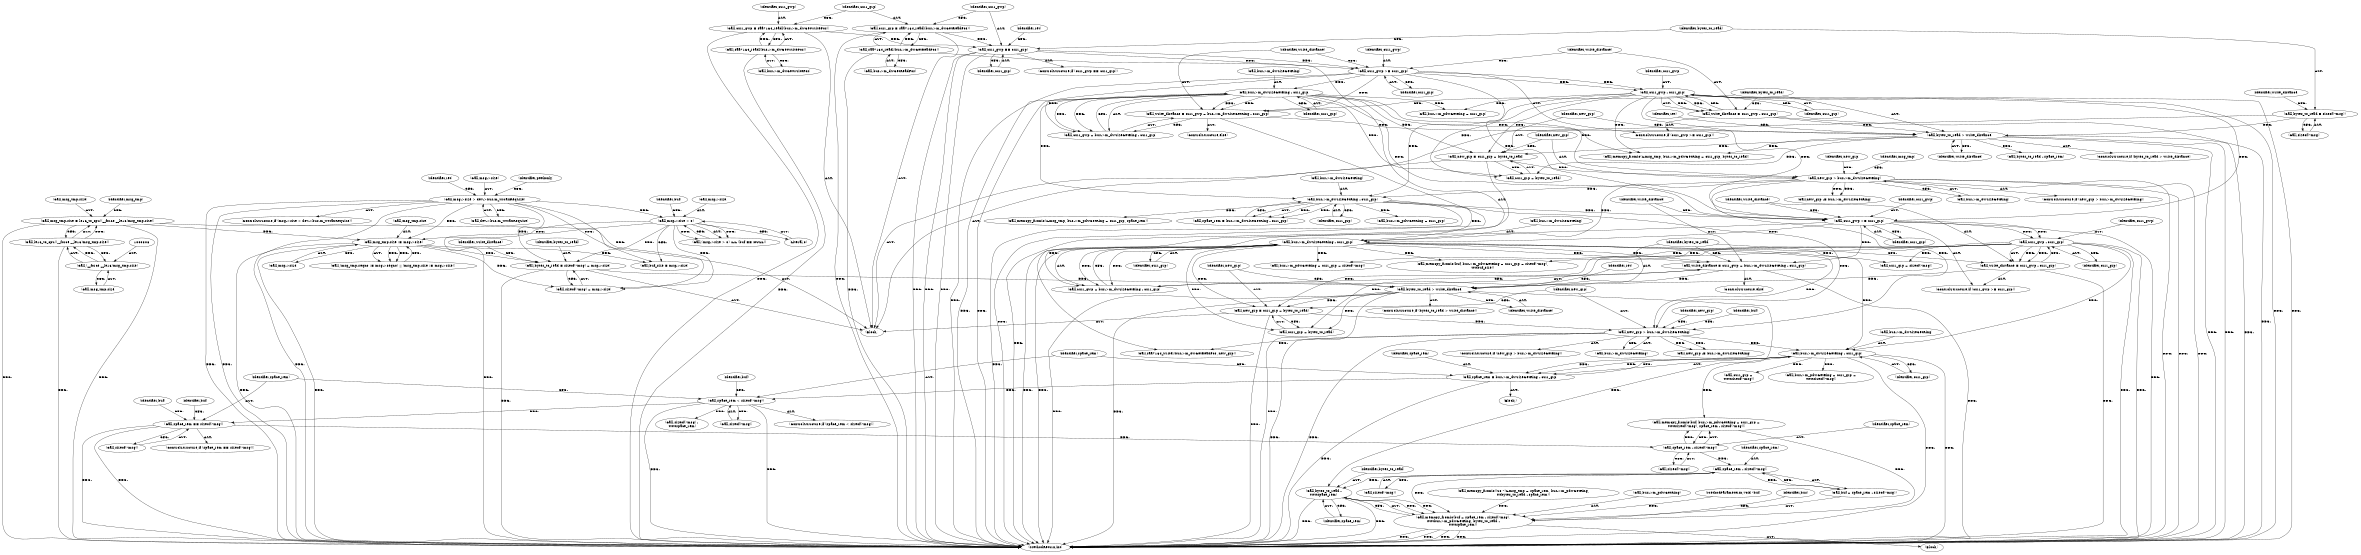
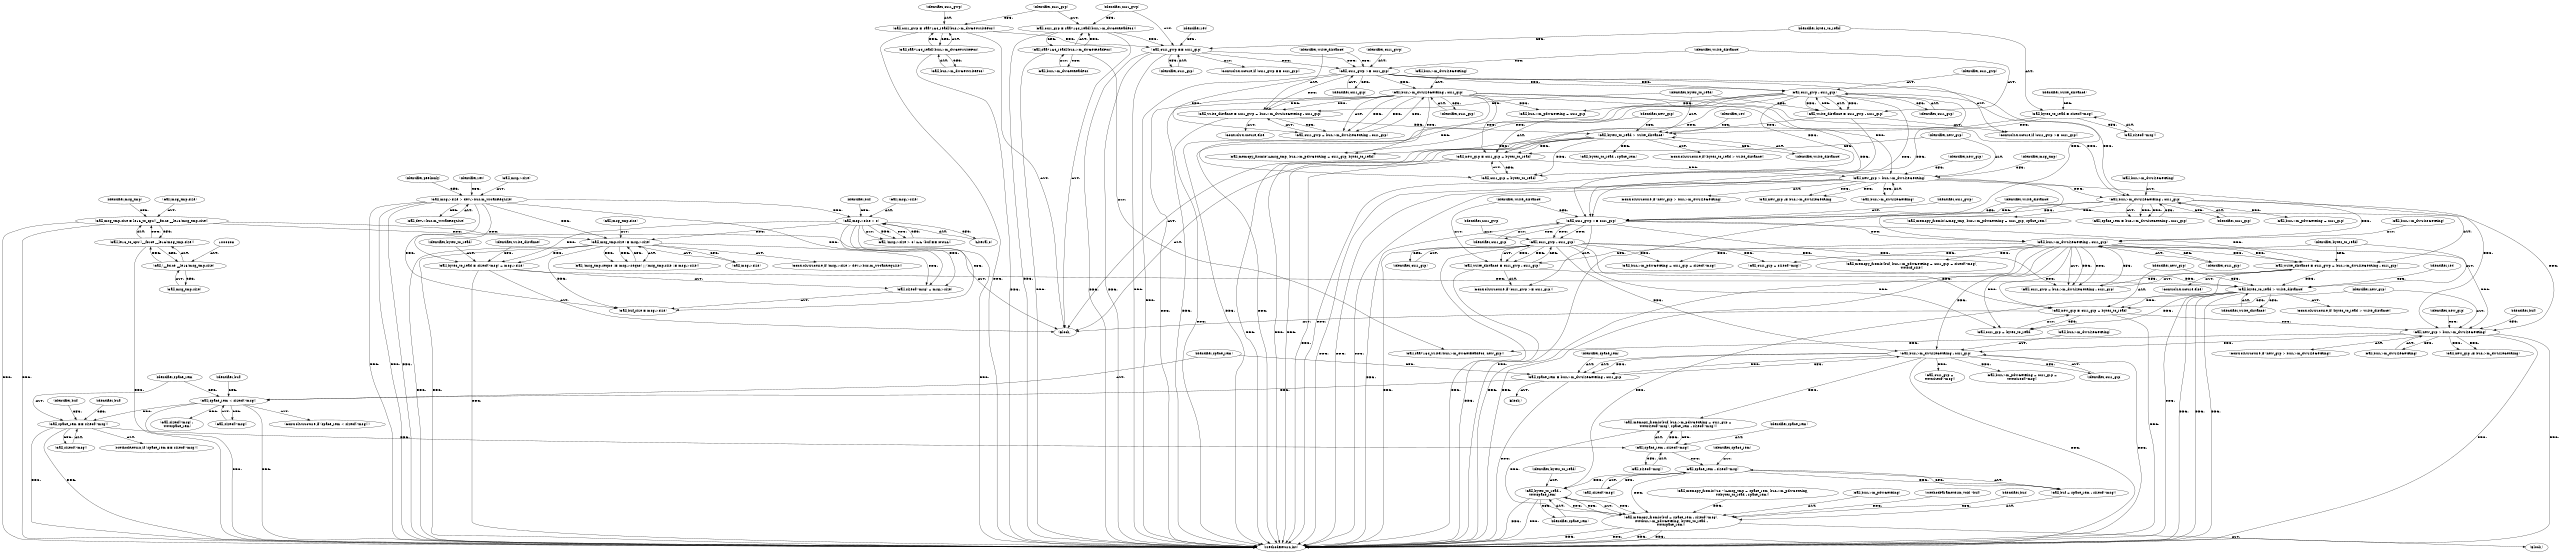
  digraph {
    n1 [label="(Call,bytes_to_read -\n\t\t\t\t\tspace_rem)"]
    n2 [label="(Call,memcpy_fromio(buf + space_rem - sizeof(*msg),\n\t\t\t\t\tbus->m_pdwGetRing, bytes_to_read -\n\t\t\t\t\tspace_rem))"]
    n3 [label="(Identifier,space_rem)"]
    n4 [label="(MethodReturn,int)"]
    n5 [label="(Block,)"]
    n6 [label="(Call,bytes_to_read > write_distance)"]
    n7 [label="(Call,new_grp = curr_grp + bytes_to_read)"]
    n8 [label="(Identifier,write_distance)"]
    n9 [label="(ControlStructure,if (bytes_to_read > write_distance))"]
    n10 [label="(Call,curr_grp + bytes_to_read)"]
    n11 [label="(Block,)"]
    n12 [label="(Call,new_grp > bus->m_dwSizeGetRing)"]
    n13 [label="(Call,bytes_to_read = sizeof(*msg) + msg->size)"]
    n14 [label="(Call,sizeof(*msg) + msg->size)"]
    n15 [label="(Call,msg->size > 0)"]
    n16 [label="(Call,msg_tmp.size != msg->size)"]
    n17 [label="(Call,(msg->size > 0) && (buf == NULL))"]
    n18 [label="(Literal,0)"]
    n19 [label="(Call,buf_size = msg->size)"]
    n20 [label="(Call,(msg_tmp.seqno != msg->seqno) || (msg_tmp.size != msg->size))"]
    n21 [label="(Call,msg->size)"]
    n22 [label="(Call,msg->size > dev->bus.m_wMaxReqSize)"]
    n23 [label="(Call,dev->bus.m_wMaxReqSize)"]
    n24 [label="(ControlStructure,if (msg->size > dev->bus.m_wMaxReqSize))"]
    n25 [label="(Call,msg_tmp.size = le16_to_cpu((__force __le16)msg_tmp.size))"]
    n26 [label="(Call,le16_to_cpu((__force __le16)msg_tmp.size))"]
    n27 [label="(Call,(__force __le16)msg_tmp.size)"]
    n28 [label="(Call,msg_tmp.size)"]
    n29 [label="(Call,write_distance = curr_gwp + bus->m_dwSizeGetRing - curr_grp)"]
    n30 [label="(Call,curr_gwp + bus->m_dwSizeGetRing - curr_grp)"]
    n31 [label="(ControlStructure,else)"]
    n32 [label="(Call,bus->m_dwSizeGetRing - curr_grp)"]
    n33 [label="(Call,curr_gwp >= curr_grp)"]
    n34 [label="(Call,curr_gwp - curr_grp)"]
    n35 [label="(Identifier,curr_grp)"]
    n36 [label="(ControlStructure,if (curr_gwp >= curr_grp))"]
    n37 [label="(Call,bus->m_dwSizeGetRing - curr_grp)"]
    n38 [label="(Identifier,curr_grp)"]
    n39 [label="(Call,curr_grp + sizeof(*msg))"]
    n40 [label="(Call,memcpy_fromio(buf, bus->m_pdwGetRing + curr_grp + sizeof(*msg),\n \t\t\t\tbuf_size))"]
    n41 [label="(Call,bus->m_pdwGetRing + curr_grp + sizeof(*msg))"]
    n42 [label="(Call,write_distance = curr_gwp - curr_grp)"]
    n43 [label="(Identifier,curr_grp)"]
    n44 [label="(Call,curr_gwp - curr_grp)"]
    n45 [label="(Call,bus->m_dwSizeGetRing - curr_grp)"]
    n46 [label="(Call,new_grp = curr_grp + bytes_to_read)"]
    n47 [label="(Call,write_distance = curr_gwp - curr_grp)"]
    n48 [label="(Identifier,curr_grp)"]
    n49 [label="(Call,memcpy_fromio(&msg_tmp, bus->m_pdwGetRing + curr_grp, bytes_to_read))"]
    n50 [label="(Call,bus->m_pdwGetRing + curr_grp)"]
    n51 [label="(Call,curr_grp + bytes_to_read)"]
    n52 [label="(Call,memcpy_fromio(&msg_tmp, bus->m_pdwGetRing + curr_grp, space_rem))"]
    n53 [label="(Call,space_rem = bus->m_dwSizeGetRing - curr_grp)"]
    n54 [label="(Identifier,curr_grp)"]
    n55 [label="(Call,bus->m_pdwGetRing + curr_grp)"]
    n56 [label="(Call,new_grp > bus->m_dwSizeGetRing)"]
    n57 [label="(ControlStructure,if (curr_gwp >= curr_grp))"]
    n58 [label="(Call,bytes_to_read > write_distance)"]
    n59 [label="(Call,curr_gwp >= curr_grp)"]
    n60 [label="(Call,bus->m_dwSizeGetRing - curr_grp)"]
    n61 [label="(Call,write_distance = curr_gwp + bus->m_dwSizeGetRing - curr_grp)"]
    n62 [label="(Identifier,curr_grp)"]
    n63 [label="(Call,curr_gwp + bus->m_dwSizeGetRing - curr_grp)"]
    n64 [label="(Identifier,curr_grp)"]
    n65 [label="(ControlStructure,else)"]
    n66 [label="(Call,curr_gwp == curr_grp)"]
    n67 [label="(Identifier,curr_grp)"]
    n68 [label="(ControlStructure,if (curr_gwp == curr_grp))"]
    n69 [label="(Call,curr_gwp = saa7164_readl(bus->m_dwGetWritePos))"]
    n70 [label="(Call,saa7164_readl(bus->m_dwGetWritePos))"]
    n71 [label="(Call,bus->m_dwGetWritePos)"]
    n72 [label="(Call,curr_grp = saa7164_readl(bus->m_dwGetReadPos))"]
    n73 [label="(Call,saa7164_readl(bus->m_dwGetReadPos))"]
    n74 [label="(Call,bus->m_dwGetReadPos)"]
    n75 [label="(Call,saa7164_writel(bus->m_dwGetReadPos, new_grp))"]
    n76 [label="(ControlStructure,if (new_grp > bus->m_dwSizeGetRing))"]
    n77 [label="(Call,bus->m_dwSizeGetRing)"]
    n78 [label="(Call,new_grp -= bus->m_dwSizeGetRing)"]
    n79 [label="(ControlStructure,if (new_grp > bus->m_dwSizeGetRing))"]
    n80 [label="(Call,new_grp -= bus->m_dwSizeGetRing)"]
    n81 [label="(Call,bus->m_dwSizeGetRing)"]
    n82 [label="(Call,bytes_to_read - space_rem)"]
    n83 [label="(ControlStructure,if (bytes_to_read > write_distance))"]
    n84 [label="(Identifier,write_distance)"]
    n85 [label="(Call,bytes_to_read = sizeof(*msg))"]
    n86 [label="(Call,sizeof(*msg))"]
    n87 [label="(Call,memcpy_fromio(buf, bus->m_pdwGetRing + curr_grp +\n \t\t\t\t\tsizeof(*msg), space_rem - sizeof(*msg)))"]
    n88 [label="(Call,space_rem = bus->m_dwSizeGetRing - curr_grp)"]
    n89 [label="(Call,curr_grp +\n \t\t\t\t\tsizeof(*msg))"]
    n90 [label="(Call,bus->m_pdwGetRing + curr_grp +\n \t\t\t\t\tsizeof(*msg))"]
    n91 [label="(Identifier,curr_grp)"]
    n92 [label="(Call,space_rem - sizeof(*msg))"]
    n93 [label="(Call,buf + space_rem - sizeof(*msg))"]
    n94 [label="(Call,sizeof(*msg))"]
    n95 [label="(Call,space_rem - sizeof(*msg))"]
    n96 [label="(Call,sizeof(*msg))"]
    n97 [label="(Call,space_rem == sizeof(*msg))"]
    n98 [label="(Call,sizeof(*msg))"]
-   n99 [label="(ControlStructure,if (space_rem == sizeof(*msg)))"]
+   n99 [label="(MethodReturn,if (space_rem == sizeof(*msg)))"]
    n100 [label="(Call,space_rem < sizeof(*msg))"]
    n101 [label="(ControlStructure,if (space_rem < sizeof(*msg)))"]
    n102 [label="(Call,sizeof(*msg) -\n \t\t\t\t\tspace_rem)"]
    n103 [label="(Call,sizeof(*msg))"]
    n104 [label="(Block,)"]
    n105 [label="(Identifier,curr_gwp)"]
    n106 [label="(Identifier,write_distance)"]
    n107 [label="(Identifier,curr_gwp)"]
    n108 [label="(Identifier,bytes_to_read)"]
    n109 [label="(Identifier,buf)"]
    n110 [label="(Call,memcpy_fromio((u8 *)&msg_tmp + space_rem, bus->m_pdwGetRing,\n\t\t\tbytes_to_read - space_rem))"]
    n111 [label="(Identifier,write_distance)"]
    n112 [label="(Call,msg_tmp.size)"]
    n113 [label="(Identifier,write_distance)"]
    n114 [label="(Identifier,space_rem)"]
    n115 [label="(Call,bus->m_pdwGetRing)"]
    n116 [label="(Identifier,ret)"]
    n117 [label="(Identifier,curr_gwp)"]
    n118 [label="(Identifier,curr_grp)"]
    n119 [label="(Call,msg->size)"]
    n120 [label="(Call,bus->m_dwSizeGetRing)"]
    n121 [label="(Identifier,bytes_to_read)"]
    n122 [label="(Identifier,space_rem)"]
    n123 [label="(Call,bus->m_dwSizeGetRing)"]
    n124 [label="(Identifier,curr_gwp)"]
    n125 [label="(Call,bus->m_dwSizeGetRing)"]
    n126 [label="(MethodParameterIn,void *buf)"]
    n127 [label="(Identifier,buf)"]
    n128 [label="(Call,msg->size)"]
    n129 [label="(Identifier,msg_tmp)"]
    n130 [label="(Call,bus->m_dwSizeGetRing)"]
    n131 [label="(Call,msg_tmp.size)"]
    n132 [label="(Identifier,bus)"]
    n133 [label="(Identifier,buf)"]
    n134 [label="(Identifier,new_grp)"]
    n135 [label="(Identifier,new_grp)"]
    n136 [label="(Identifier,new_grp)"]
    n137 [label="(Identifier,new_grp)"]
    n138 [label="(Identifier,new_grp)"]
    n139 [label="(Identifier,write_distance)"]
    n140 [label="(Identifier,write_distance)"]
    n141 [label="(Identifier,curr_gwp)"]
    n142 [label="(Identifier,bytes_to_read)"]
    n143 [label="(Identifier,space_rem)"]
    n144 [label="(Identifier,buf)"]
    n145 [label="(Identifier,space_rem)"]
    n146 [label="(Identifier,msg_tmp)"]
    n147 [label="(Identifier,ret)"]
    n148 [label="(Identifier,ret)"]
    n149 [label="(Identifier,space_rem)"]
    n150 [label="(Identifier,bytes_to_read)"]
    n151 [label="(Identifier,buf)"]
    n152 [label="(Identifier,peekonly)"]
    n153 [label="(Identifier,curr_gwp)"]
    n154 [label="(Identifier,write_distance)"]
    n155 [label="(Identifier,new_grp)"]
    n156 [label="(Identifier,bytes_to_read)"]
    n157 [label="(Identifier,ret)"]
    1000308
    n1 -> n2 [label="AST: "]
    n1 -> n2 [label="DDG: "]
    n1 -> n2 [label="DDG: "]
    n1 -> n3 [label="CFG: "]
    n1 -> n4 [label="DDG: "]
    n1 -> n4 [label="DDG: "]
    n2 -> n1 [label="CFG: "]
    n2 -> n4 [label="DDG: "]
    n2 -> n4 [label="DDG: "]
    n2 -> n4 [label="DDG: "]
    n2 -> n4 [label="DDG: "]
    n2 -> n5 [label="AST: "]
    n3 -> n1 [label="AST: "]
    n6 -> n1 [label="DDG: "]
    n6 -> n4 [label="DDG: "]
    n6 -> n4 [label="DDG: "]
    n6 -> n4 [label="DDG: "]
    n6 -> n7 [label="DDG: "]
    n6 -> n8 [label="CFG: "]
    n6 -> n9 [label="AST: "]
    n6 -> n10 [label="DDG: "]
    n7 -> n4 [label="DDG: "]
    n7 -> n10 [label="CFG: "]
    n7 -> n11 [label="AST: "]
    n7 -> n12 [label="DDG: "]
    n8 -> n6 [label="AST: "]
    n10 -> n7 [label="AST: "]
    n12 -> n4 [label="DDG: "]
    n12 -> n4 [label="DDG: "]
    n12 -> n37 [label="DDG: "]
    n12 -> n75 [label="DDG: "]
    n12 -> n76 [label="AST: "]
    n12 -> n77 [label="CFG: "]
    n12 -> n78 [label="DDG: "]
    n12 -> n78 [label="DDG: "]
    n13 -> n4 [label="DDG: "]
    n13 -> n6 [label="DDG: "]
    n13 -> n11 [label="AST: "]
-   n13 -> n14 [label="CFG: "]
-   n14 -> n13 [label="AST: "]
+   n13 -> n14 [label="AST: "]
+   n14 -> n19 [label="AST: "]
    n15 -> n4 [label="DDG: "]
    n15 -> n13 [label="DDG: "]
    n15 -> n14 [label="DDG: "]
    n15 -> n16 [label="DDG: "]
    n15 -> n17 [label="AST: "]
    n15 -> n17 [label="DDG: "]
    n15 -> n17 [label="DDG: "]
    n15 -> n18 [label="CFG: "]
    n15 -> n19 [label="CFG: "]
    n16 -> n4 [label="DDG: "]
    n16 -> n4 [label="DDG: "]
    n16 -> n13 [label="DDG: "]
    n16 -> n14 [label="DDG: "]
    n16 -> n19 [label="DDG: "]
    n16 -> n20 [label="AST: "]
    n16 -> n20 [label="DDG: "]
    n16 -> n20 [label="DDG: "]
    n16 -> n21 [label="CFG: "]
    n17 -> n15 [label="CFG: "]
    n18 -> n15 [label="AST: "]
    n20 -> n16 [label="CFG: "]
    n21 -> n16 [label="AST: "]
    n22 -> n4 [label="DDG: "]
    n22 -> n4 [label="DDG: "]
    n22 -> n4 [label="DDG: "]
    n22 -> n13 [label="DDG: "]
    n22 -> n14 [label="DDG: "]
    n22 -> n15 [label="DDG: "]
    n22 -> n16 [label="DDG: "]
    n22 -> n19 [label="DDG: "]
    n22 -> n23 [label="CFG: "]
-   n22 -> n24 [label="AST: "]
+   n16 -> n24 [label="AST: "]
    n23 -> n22 [label="AST: "]
    n25 -> n4 [label="DDG: "]
    n25 -> n4 [label="DDG: "]
    n25 -> n11 [label="AST: "]
    n25 -> n16 [label="DDG: "]
    n25 -> n26 [label="CFG: "]
    n26 -> n4 [label="DDG: "]
    n26 -> n25 [label="AST: "]
    n26 -> n25 [label="DDG: "]
    n26 -> n27 [label="CFG: "]
    n27 -> n26 [label="AST: "]
    n27 -> n26 [label="DDG: "]
    n27 -> n28 [label="CFG: "]
    n28 -> n27 [label="AST: "]
    n29 -> n4 [label="DDG: "]
    n29 -> n6 [label="DDG: "]
    n29 -> n30 [label="CFG: "]
    n29 -> n31 [label="AST: "]
    n30 -> n29 [label="AST: "]
    n30 -> n32 [label="CFG: "]
    n32 -> n4 [label="DDG: "]
    n32 -> n4 [label="DDG: "]
    n32 -> n7 [label="DDG: "]
    n32 -> n10 [label="DDG: "]
    n32 -> n12 [label="DDG: "]
    n32 -> n29 [label="DDG: "]
    n32 -> n29 [label="DDG: "]
    n32 -> n30 [label="AST: "]
    n32 -> n30 [label="DDG: "]
    n32 -> n30 [label="DDG: "]
    n32 -> n37 [label="DDG: "]
    n32 -> n38 [label="CFG: "]
    n32 -> n39 [label="DDG: "]
    n32 -> n40 [label="DDG: "]
    n32 -> n41 [label="DDG: "]
    n33 -> n4 [label="DDG: "]
    n33 -> n29 [label="DDG: "]
    n33 -> n30 [label="DDG: "]
    n33 -> n32 [label="DDG: "]
    n33 -> n34 [label="DDG: "]
    n33 -> n34 [label="DDG: "]
    n33 -> n35 [label="CFG: "]
    n33 -> n36 [label="AST: "]
    n34 -> n4 [label="DDG: "]
    n34 -> n4 [label="DDG: "]
    n34 -> n7 [label="DDG: "]
    n34 -> n10 [label="DDG: "]
    n34 -> n37 [label="DDG: "]
    n34 -> n39 [label="DDG: "]
    n34 -> n40 [label="DDG: "]
    n34 -> n41 [label="DDG: "]
    n34 -> n42 [label="AST: "]
    n34 -> n42 [label="DDG: "]
    n34 -> n42 [label="DDG: "]
    n34 -> n43 [label="CFG: "]
    n35 -> n33 [label="AST: "]
    n37 -> n4 [label="DDG: "]
    n37 -> n4 [label="DDG: "]
    n37 -> n87 [label="DDG: "]
    n37 -> n88 [label="AST: "]
    n37 -> n88 [label="DDG: "]
    n37 -> n88 [label="DDG: "]
    n37 -> n89 [label="DDG: "]
    n37 -> n90 [label="DDG: "]
    n37 -> n91 [label="CFG: "]
    n38 -> n32 [label="AST: "]
    n42 -> n4 [label="DDG: "]
    n42 -> n6 [label="DDG: "]
    n42 -> n34 [label="CFG: "]
    n42 -> n36 [label="AST: "]
    n43 -> n34 [label="AST: "]
    n44 -> n4 [label="DDG: "]
    n44 -> n4 [label="DDG: "]
    n44 -> n33 [label="DDG: "]
    n44 -> n33 [label="DDG: "]
    n44 -> n45 [label="DDG: "]
    n44 -> n46 [label="DDG: "]
    n44 -> n47 [label="AST: "]
    n44 -> n47 [label="DDG: "]
    n44 -> n47 [label="DDG: "]
    n44 -> n48 [label="CFG: "]
    n44 -> n49 [label="DDG: "]
    n44 -> n50 [label="DDG: "]
    n44 -> n51 [label="DDG: "]
    n45 -> n4 [label="DDG: "]
    n45 -> n12 [label="DDG: "]
    n45 -> n32 [label="DDG: "]
    n45 -> n33 [label="DDG: "]
    n45 -> n52 [label="DDG: "]
    n45 -> n53 [label="AST: "]
    n45 -> n53 [label="DDG: "]
    n45 -> n53 [label="DDG: "]
    n45 -> n54 [label="CFG: "]
    n45 -> n55 [label="DDG: "]
    n46 -> n4 [label="DDG: "]
    n46 -> n11 [label="AST: "]
    n46 -> n51 [label="CFG: "]
    n46 -> n56 [label="DDG: "]
    n47 -> n4 [label="DDG: "]
    n47 -> n44 [label="CFG: "]
    n47 -> n57 [label="AST: "]
    n47 -> n58 [label="DDG: "]
    n48 -> n44 [label="AST: "]
    n51 -> n46 [label="AST: "]
    n53 -> n45 [label="CFG: "]
    n54 -> n45 [label="AST: "]
    n56 -> n4 [label="DDG: "]
    n56 -> n4 [label="DDG: "]
    n56 -> n4 [label="DDG: "]
    n56 -> n12 [label="DDG: "]
    n56 -> n32 [label="DDG: "]
    n56 -> n45 [label="DDG: "]
    n56 -> n79 [label="AST: "]
    n56 -> n80 [label="DDG: "]
    n56 -> n80 [label="DDG: "]
    n56 -> n81 [label="CFG: "]
    n58 -> n4 [label="DDG: "]
    n58 -> n4 [label="DDG: "]
    n58 -> n4 [label="DDG: "]
    n58 -> n46 [label="DDG: "]
    n58 -> n49 [label="DDG: "]
    n58 -> n51 [label="DDG: "]
    n58 -> n82 [label="DDG: "]
    n58 -> n83 [label="AST: "]
    n58 -> n84 [label="CFG: "]
    n59 -> n4 [label="DDG: "]
    n59 -> n33 [label="DDG: "]
    n59 -> n44 [label="DDG: "]
    n59 -> n44 [label="DDG: "]
    n59 -> n57 [label="AST: "]
    n59 -> n60 [label="DDG: "]
    n59 -> n61 [label="DDG: "]
    n59 -> n62 [label="CFG: "]
    n59 -> n63 [label="DDG: "]
    n60 -> n4 [label="DDG: "]
    n60 -> n4 [label="DDG: "]
    n60 -> n33 [label="DDG: "]
    n60 -> n45 [label="DDG: "]
    n60 -> n46 [label="DDG: "]
    n60 -> n49 [label="DDG: "]
    n60 -> n50 [label="DDG: "]
    n60 -> n51 [label="DDG: "]
    n60 -> n56 [label="DDG: "]
    n60 -> n61 [label="DDG: "]
    n60 -> n61 [label="DDG: "]
    n60 -> n63 [label="AST: "]
    n60 -> n63 [label="DDG: "]
    n60 -> n63 [label="DDG: "]
    n60 -> n64 [label="CFG: "]
    n61 -> n4 [label="DDG: "]
    n61 -> n58 [label="DDG: "]
    n61 -> n63 [label="CFG: "]
    n61 -> n65 [label="AST: "]
    n62 -> n59 [label="AST: "]
    n63 -> n60 [label="CFG: "]
    n63 -> n61 [label="AST: "]
    n64 -> n60 [label="AST: "]
    n66 -> n4 [label="DDG: "]
    n66 -> n4 [label="DDG: "]
    n66 -> n4 [label="DDG: "]
    n66 -> n59 [label="DDG: "]
    n66 -> n59 [label="DDG: "]
    n66 -> n67 [label="CFG: "]
    n66 -> n68 [label="AST: "]
    n67 -> n66 [label="AST: "]
    n69 -> n4 [label="DDG: "]
    n69 -> n11 [label="AST: "]
    n69 -> n66 [label="DDG: "]
    n69 -> n70 [label="CFG: "]
    n70 -> n4 [label="DDG: "]
    n70 -> n69 [label="AST: "]
    n70 -> n69 [label="DDG: "]
    n70 -> n71 [label="CFG: "]
    n71 -> n70 [label="AST: "]
    n72 -> n4 [label="DDG: "]
    n72 -> n11 [label="AST: "]
    n72 -> n66 [label="DDG: "]
    n72 -> n73 [label="CFG: "]
    n73 -> n4 [label="DDG: "]
    n73 -> n72 [label="AST: "]
    n73 -> n72 [label="DDG: "]
    n73 -> n74 [label="CFG: "]
    n73 -> n75 [label="AST: "]
    n74 -> n73 [label="AST: "]
    n77 -> n12 [label="AST: "]
    n81 -> n56 [label="AST: "]
    n84 -> n58 [label="AST: "]
    n85 -> n11 [label="AST: "]
    n85 -> n58 [label="DDG: "]
    n85 -> n86 [label="CFG: "]
    n86 -> n85 [label="AST: "]
    n87 -> n2 [label="DDG: "]
    n87 -> n95 [label="CFG: "]
    n88 -> n4 [label="DDG: "]
    n88 -> n37 [label="CFG: "]
    n88 -> n100 [label="DDG: "]
    n88 -> n104 [label="AST: "]
    n91 -> n37 [label="AST: "]
    n92 -> n1 [label="DDG: "]
    n92 -> n2 [label="DDG: "]
    n92 -> n93 [label="AST: "]
    n92 -> n93 [label="DDG: "]
    n92 -> n94 [label="CFG: "]
    n93 -> n2 [label="AST: "]
    n93 -> n92 [label="CFG: "]
    n94 -> n92 [label="AST: "]
    n95 -> n87 [label="AST: "]
    n95 -> n87 [label="DDG: "]
    n95 -> n92 [label="DDG: "]
    n95 -> n96 [label="CFG: "]
    n96 -> n95 [label="AST: "]
    n97 -> n4 [label="DDG: "]
    n97 -> n4 [label="DDG: "]
    n97 -> n95 [label="DDG: "]
    n97 -> n98 [label="CFG: "]
    n97 -> n99 [label="AST: "]
    n98 -> n97 [label="AST: "]
    n100 -> n4 [label="DDG: "]
    n100 -> n4 [label="DDG: "]
    n100 -> n97 [label="DDG: "]
    n100 -> n101 [label="AST: "]
    n100 -> n102 [label="DDG: "]
    n100 -> n103 [label="CFG: "]
    n103 -> n100 [label="AST: "]
    n105 -> n66 [label="AST: "]
    n105 -> n72 [label="CFG: "]
    n106 -> n13 [label="CFG: "]
    n107 -> n33 [label="AST: "]
    n108 -> n66 [label="CFG: "]
    n108 -> n85 [label="AST: "]
    n109 -> n100 [label="CFG: "]
    n110 -> n2 [label="DDG: "]
    n111 -> n33 [label="CFG: "]
    n111 -> n42 [label="AST: "]
    n112 -> n25 [label="AST: "]
    n113 -> n47 [label="AST: "]
    n113 -> n59 [label="CFG: "]
    n114 -> n88 [label="CFG: "]
    n114 -> n100 [label="AST: "]
    n115 -> n2 [label="AST: "]
    n116 -> n22 [label="CFG: "]
    n117 -> n34 [label="AST: "]
    n118 -> n69 [label="CFG: "]
    n118 -> n72 [label="AST: "]
    n119 -> n15 [label="AST: "]
    n120 -> n37 [label="AST: "]
    n121 -> n47 [label="CFG: "]
    n121 -> n58 [label="AST: "]
    n121 -> n61 [label="CFG: "]
    n122 -> n88 [label="AST: "]
    n123 -> n60 [label="AST: "]
    n124 -> n69 [label="AST: "]
    n125 -> n45 [label="AST: "]
    n126 -> n2 [label="DDG: "]
    n127 -> n97 [label="CFG: "]
    n128 -> n22 [label="AST: "]
    n129 -> n25 [label="CFG: "]
    n130 -> n32 [label="AST: "]
    n131 -> n16 [label="AST: "]
    n132 -> n2 [label="CFG: "]
    n133 -> n97 [label="CFG: "]
    n134 -> n12 [label="CFG: "]
    n135 -> n56 [label="CFG: "]
    n136 -> n46 [label="AST: "]
    n136 -> n58 [label="CFG: "]
    n137 -> n7 [label="CFG: "]
    n137 -> n12 [label="AST: "]
    n138 -> n46 [label="CFG: "]
    n138 -> n56 [label="AST: "]
    n139 -> n29 [label="AST: "]
    n139 -> n33 [label="CFG: "]
    n140 -> n85 [label="CFG: "]
    n141 -> n59 [label="AST: "]
    n142 -> n1 [label="AST: "]
    n143 -> n92 [label="AST: "]
    n144 -> n12 [label="CFG: "]
    n145 -> n95 [label="AST: "]
    n146 -> n56 [label="CFG: "]
    n147 -> n58 [label="CFG: "]
    n148 -> n66 [label="CFG: "]
    n149 -> n97 [label="AST: "]
    n149 -> n100 [label="CFG: "]
    n150 -> n6 [label="AST: "]
    n150 -> n29 [label="CFG: "]
    n150 -> n42 [label="CFG: "]
    n151 -> n15 [label="CFG: "]
    n152 -> n22 [label="CFG: "]
    n153 -> n44 [label="AST: "]
    n154 -> n59 [label="CFG: "]
    n154 -> n61 [label="AST: "]
    n155 -> n6 [label="CFG: "]
    n155 -> n7 [label="AST: "]
    n156 -> n13 [label="AST: "]
    n157 -> n6 [label="CFG: "]
    1000308 -> n27 [label="AST: "]
  }
